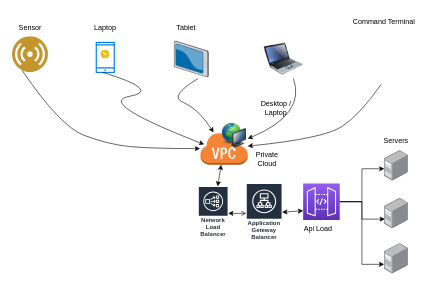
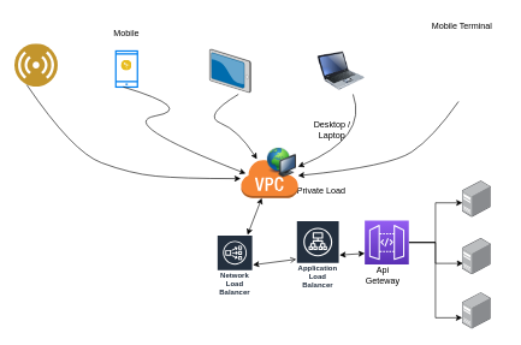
  <mxCell id="0" />
  <mxCell id="1" parent="0" />
  <mxCell id="2" value="" style="aspect=fixed;perimeter=ellipsePerimeter;html=1;align=center;shadow=0;dashed=0;fontColor=#4277BB;labelBackgroundColor=#ffffff;fontSize=12;spacingTop=3;image;image=img/lib/ibm/users/sensor.svg;" parent="1" vertex="1"><mxGeometry x="20" y="60" width="60" height="60" as="geometry" /></mxCell>
  <mxCell id="3" value="" style="verticalLabelPosition=bottom;sketch=0;aspect=fixed;html=1;verticalAlign=top;strokeColor=none;align=center;outlineConnect=0;shape=mxgraph.citrix.tablet_2;" parent="1" vertex="1"><mxGeometry x="290" y="67.5" width="57.21" height="60" as="geometry" /></mxCell>
  <mxCell id="4" value="" style="points=[];aspect=fixed;html=1;align=center;shadow=0;dashed=0;image;image=img/lib/allied_telesis/computer_and_terminals/Server_Desktop.svg;" parent="1" vertex="1"><mxGeometry x="640" y="250" width="40" height="50.7" as="geometry" /></mxCell>
  <mxCell id="5" value="" style="shape=image;html=1;verticalAlign=top;verticalLabelPosition=bottom;labelBackgroundColor=#ffffff;imageAspect=0;aspect=fixed;image=https://cdn1.iconfinder.com/data/icons/competitive-strategy-and-corporate-training/512/600_Admin_command_root_software_terminal_game_gaming_genres_programing-128.png" parent="1" vertex="1"><mxGeometry x="590" y="50" width="90" height="90" as="geometry" /></mxCell>
- <mxCell id="6" value="Command Terminal" style="text;html=1;strokeColor=none;fillColor=none;align=center;verticalAlign=middle;whiteSpace=wrap;rounded=0;" parent="1" vertex="1"><mxGeometry x="580" y="20" width="120" height="30" as="geometry" /></mxCell>
+ <mxCell id="6" value="Mobile Terminal" style="text;html=1;strokeColor=none;fillColor=none;align=center;verticalAlign=middle;whiteSpace=wrap;rounded=0;" parent="1" vertex="1"><mxGeometry x="580" y="20" width="120" height="30" as="geometry" /></mxCell>
  <mxCell id="7" value="" style="group" parent="1" vertex="1" connectable="0"><mxGeometry x="160" y="70" width="30" height="50" as="geometry" /></mxCell>
  <mxCell id="8" value="" style="html=1;verticalLabelPosition=bottom;align=center;labelBackgroundColor=#ffffff;verticalAlign=top;strokeWidth=2;strokeColor=#0080F0;shadow=0;dashed=0;shape=mxgraph.ios7.icons.smartphone;" parent="7" vertex="1"><mxGeometry width="30" height="50" as="geometry" /></mxCell>
  <mxCell id="9" value="" style="aspect=fixed;perimeter=ellipsePerimeter;html=1;align=center;shadow=0;dashed=0;fontColor=#4277BB;labelBackgroundColor=#ffffff;fontSize=12;spacingTop=3;image;image=img/lib/ibm/applications/mobile_app.svg;" parent="7" vertex="1"><mxGeometry x="7.5" y="12.5" width="15" height="15" as="geometry" /></mxCell>
  <mxCell id="10" value="" style="image;html=1;image=img/lib/clip_art/computers/Laptop_128x128.png" parent="1" vertex="1"><mxGeometry x="440" y="65" width="65" height="65" as="geometry" /></mxCell>
- <mxCell id="11" value="Sensor" style="text;html=1;strokeColor=none;fillColor=none;align=center;verticalAlign=middle;whiteSpace=wrap;rounded=0;" parent="1" vertex="1"><mxGeometry x="20" y="30" width="60" height="30" as="geometry" /></mxCell>
- <mxCell id="12" value="Laptop" style="text;html=1;strokeColor=none;fillColor=none;align=center;verticalAlign=middle;whiteSpace=wrap;rounded=0;" parent="1" vertex="1"><mxGeometry x="145" y="30" width="60" height="30" as="geometry" /></mxCell>
- <mxCell id="13" value="Tablet" style="text;html=1;strokeColor=none;fillColor=none;align=center;verticalAlign=middle;whiteSpace=wrap;rounded=0;" parent="1" vertex="1"><mxGeometry x="280" y="30" width="60" height="30" as="geometry" /></mxCell>
+ <mxCell id="12" value="Mobile" style="text;html=1;strokeColor=none;fillColor=none;align=center;verticalAlign=middle;whiteSpace=wrap;rounded=0;" parent="1" vertex="1"><mxGeometry x="145" y="30" width="60" height="30" as="geometry" /></mxCell>
  <mxCell id="14" value="Desktop / Laptop" style="text;html=1;strokeColor=none;fillColor=none;align=center;verticalAlign=middle;whiteSpace=wrap;rounded=0;" parent="1" vertex="1"><mxGeometry x="430" y="165" width="60" height="30" as="geometry" /></mxCell>
- <mxCell id="15" value="Application Geteway Balancer" style="sketch=0;outlineConnect=0;fontColor=#232F3E;gradientColor=none;strokeColor=#ffffff;fillColor=#232F3E;dashed=0;verticalLabelPosition=middle;verticalAlign=bottom;align=center;html=1;whiteSpace=wrap;fontSize=10;fontStyle=1;spacing=3;shape=mxgraph.aws4.productIcon;prIcon=mxgraph.aws4.application_load_balancer;" parent="1" vertex="1"><mxGeometry x="410" y="305" width="60" height="100" as="geometry" /></mxCell>
- <mxCell id="16" value="Network Load Balancer" style="sketch=0;outlineConnect=0;fontColor=#232F3E;gradientColor=none;strokeColor=#ffffff;fillColor=#232F3E;dashed=0;verticalLabelPosition=middle;verticalAlign=bottom;align=center;html=1;whiteSpace=wrap;fontSize=10;fontStyle=1;spacing=3;shape=mxgraph.aws4.productIcon;prIcon=mxgraph.aws4.network_load_balancer;" parent="1" vertex="1"><mxGeometry x="330" y="310" width="50" height="90" as="geometry" /></mxCell>
+ <mxCell id="15" value="Application Load Balancer" style="sketch=0;outlineConnect=0;fontColor=#232F3E;gradientColor=none;strokeColor=#ffffff;fillColor=#232F3E;dashed=0;verticalLabelPosition=middle;verticalAlign=bottom;align=center;html=1;whiteSpace=wrap;fontSize=10;fontStyle=1;spacing=3;shape=mxgraph.aws4.productIcon;prIcon=mxgraph.aws4.application_load_balancer;" parent="1" vertex="1"><mxGeometry x="410" y="305" width="60" height="100" as="geometry" /></mxCell>
+ <mxCell id="16" value="Network Load Balancer" style="sketch=0;outlineConnect=0;fontColor=#232F3E;gradientColor=none;strokeColor=#ffffff;fillColor=#232F3E;dashed=0;verticalLabelPosition=middle;verticalAlign=bottom;align=center;html=1;whiteSpace=wrap;fontSize=10;fontStyle=1;spacing=3;shape=mxgraph.aws4.productIcon;prIcon=mxgraph.aws4.network_load_balancer;" parent="1" vertex="1"><mxGeometry x="300" y="325" width="50" height="90" as="geometry" /></mxCell>
  <mxCell id="17" style="edgeStyle=orthogonalEdgeStyle;rounded=0;orthogonalLoop=1;jettySize=auto;html=1;entryX=0.01;entryY=0.604;entryDx=0;entryDy=0;entryPerimeter=0;" parent="1" source="20" target="4" edge="1"><mxGeometry relative="1" as="geometry" /></mxCell>
  <mxCell id="18" style="edgeStyle=orthogonalEdgeStyle;rounded=0;orthogonalLoop=1;jettySize=auto;html=1;entryX=0.03;entryY=0.689;entryDx=0;entryDy=0;entryPerimeter=0;" parent="1" source="20" target="22" edge="1"><mxGeometry relative="1" as="geometry" /></mxCell>
  <mxCell id="19" style="edgeStyle=orthogonalEdgeStyle;rounded=0;orthogonalLoop=1;jettySize=auto;html=1;entryX=0;entryY=0.69;entryDx=0;entryDy=0;entryPerimeter=0;" parent="1" source="20" target="23" edge="1"><mxGeometry relative="1" as="geometry" /></mxCell>
  <mxCell id="20" value="" style="sketch=0;points=[[0,0,0],[0.25,0,0],[0.5,0,0],[0.75,0,0],[1,0,0],[0,1,0],[0.25,1,0],[0.5,1,0],[0.75,1,0],[1,1,0],[0,0.25,0],[0,0.5,0],[0,0.75,0],[1,0.25,0],[1,0.5,0],[1,0.75,0]];outlineConnect=0;fontColor=#232F3E;gradientColor=#945DF2;gradientDirection=north;fillColor=#5A30B5;strokeColor=#ffffff;dashed=0;verticalLabelPosition=bottom;verticalAlign=top;align=center;html=1;fontSize=12;fontStyle=0;aspect=fixed;shape=mxgraph.aws4.resourceIcon;resIcon=mxgraph.aws4.api_gateway;" parent="1" vertex="1"><mxGeometry x="505" y="305" width="61" height="61" as="geometry" /></mxCell>
- <mxCell id="21" value="Api Load" style="text;html=1;strokeColor=none;fillColor=none;align=center;verticalAlign=middle;whiteSpace=wrap;rounded=0;" parent="1" vertex="1"><mxGeometry x="500" y="366" width="60" height="30" as="geometry" /></mxCell>
+ <mxCell id="21" value="Api Geteway" style="text;html=1;strokeColor=none;fillColor=none;align=center;verticalAlign=middle;whiteSpace=wrap;rounded=0;" parent="1" vertex="1"><mxGeometry x="500" y="366" width="60" height="30" as="geometry" /></mxCell>
  <mxCell id="22" value="" style="points=[];aspect=fixed;html=1;align=center;shadow=0;dashed=0;image;image=img/lib/allied_telesis/computer_and_terminals/Server_Desktop.svg;" parent="1" vertex="1"><mxGeometry x="640" y="329.65" width="40" height="50.7" as="geometry" /></mxCell>
  <mxCell id="23" value="" style="points=[];aspect=fixed;html=1;align=center;shadow=0;dashed=0;image;image=img/lib/allied_telesis/computer_and_terminals/Server_Desktop.svg;" parent="1" vertex="1"><mxGeometry x="640" y="405" width="40" height="50.7" as="geometry" /></mxCell>
  <mxCell id="24" value="" style="curved=1;endArrow=classic;html=1;rounded=0;exitX=0.5;exitY=1;exitDx=0;exitDy=0;" parent="1" source="5" target="32" edge="1"><mxGeometry width="50" height="50" relative="1" as="geometry"><mxPoint x="400" y="250" as="sourcePoint" /><mxPoint x="420" y="220" as="targetPoint" /><Array as="points"><mxPoint x="600" y="190" /><mxPoint x="540" y="230" /></Array></mxGeometry></mxCell>
  <mxCell id="25" value="" style="curved=1;endArrow=classic;html=1;rounded=0;exitX=0.75;exitY=1;exitDx=0;exitDy=0;" parent="1" source="10" target="32" edge="1"><mxGeometry width="50" height="50" relative="1" as="geometry"><mxPoint x="645" y="150" as="sourcePoint" /><mxPoint x="422.56" y="252.958" as="targetPoint" /><Array as="points"><mxPoint x="510" y="190" /></Array></mxGeometry></mxCell>
  <mxCell id="26" value="" style="curved=1;endArrow=classic;html=1;rounded=0;exitX=0.25;exitY=1;exitDx=0;exitDy=0;" parent="1" source="2" target="32" edge="1"><mxGeometry width="50" height="50" relative="1" as="geometry"><mxPoint x="358.75" y="140" as="sourcePoint" /><mxPoint x="282.56" y="240.485" as="targetPoint" /><Array as="points"><mxPoint x="100" y="210" /><mxPoint x="180" y="240" /><mxPoint x="250" y="247" /></Array></mxGeometry></mxCell>
  <mxCell id="27" value="" style="curved=1;endArrow=classic;html=1;rounded=0;exitX=0.25;exitY=1;exitDx=0;exitDy=0;" parent="1" edge="1"><mxGeometry width="50" height="50" relative="1" as="geometry"><mxPoint x="170.364" y="119.833" as="sourcePoint" /><mxPoint x="340" y="240" as="targetPoint" /><Array as="points"><mxPoint x="270" y="150" /><mxPoint x="160" y="170" /></Array></mxGeometry></mxCell>
  <mxCell id="28" value="" style="curved=1;endArrow=classic;html=1;rounded=0;" parent="1" target="32" edge="1"><mxGeometry width="50" height="50" relative="1" as="geometry"><mxPoint x="330" y="130" as="sourcePoint" /><mxPoint x="350" y="250" as="targetPoint" /><Array as="points"><mxPoint x="280" y="160" /><mxPoint x="330" y="180" /></Array></mxGeometry></mxCell>
- <mxCell id="29" value="Servers" style="text;html=1;strokeColor=none;fillColor=none;align=center;verticalAlign=middle;whiteSpace=wrap;rounded=0;" parent="1" vertex="1"><mxGeometry x="630" y="220" width="60" height="30" as="geometry" /></mxCell>
- <mxCell id="30" value="Private Cloud" style="text;html=1;strokeColor=none;fillColor=none;align=center;verticalAlign=middle;whiteSpace=wrap;rounded=0;" parent="1" vertex="1"><mxGeometry x="410" y="250" width="70" height="30" as="geometry" /></mxCell>
+ <mxCell id="30" value="Private Load" style="text;html=1;strokeColor=none;fillColor=none;align=center;verticalAlign=middle;whiteSpace=wrap;rounded=0;" parent="1" vertex="1"><mxGeometry x="410" y="250" width="70" height="30" as="geometry" /></mxCell>
  <mxCell id="31" value="" style="group" parent="1" vertex="1" connectable="0"><mxGeometry x="333.06" y="200" width="79.5" height="74" as="geometry" /></mxCell>
  <mxCell id="32" value="" style="outlineConnect=0;dashed=0;verticalLabelPosition=bottom;verticalAlign=top;align=center;html=1;shape=mxgraph.aws3.virtual_private_cloud;fillColor=#F58534;gradientColor=none;" parent="31" vertex="1"><mxGeometry y="20" width="79.5" height="54" as="geometry" /></mxCell>
  <mxCell id="33" value="" style="image;html=1;image=img/lib/clip_art/computers/Network_128x128.png" parent="31" vertex="1"><mxGeometry x="36.94" width="40" height="50" as="geometry" /></mxCell>
  <mxCell id="34" value="" style="endArrow=classic;startArrow=classic;html=1;rounded=0;" edge="1" parent="1" source="16" target="32"><mxGeometry width="50" height="50" relative="1" as="geometry"><mxPoint x="400" y="270" as="sourcePoint" /><mxPoint x="450" y="220" as="targetPoint" /></mxGeometry></mxCell>
  <mxCell id="35" value="" style="endArrow=open;startArrow=classic;html=1;rounded=0;" edge="1" parent="1" source="16" target="15"><mxGeometry width="50" height="50" relative="1" as="geometry"><mxPoint x="372.421" y="320" as="sourcePoint" /><mxPoint x="410" y="290" as="targetPoint" /></mxGeometry></mxCell>
  <mxCell id="36" value="" style="endArrow=classic;startArrow=classic;html=1;rounded=0;entryX=0;entryY=0.75;entryDx=0;entryDy=0;entryPerimeter=0;" edge="1" parent="1" source="15" target="20"><mxGeometry width="50" height="50" relative="1" as="geometry"><mxPoint x="469" y="355" as="sourcePoint" /><mxPoint x="499" y="355" as="targetPoint" /></mxGeometry></mxCell>
